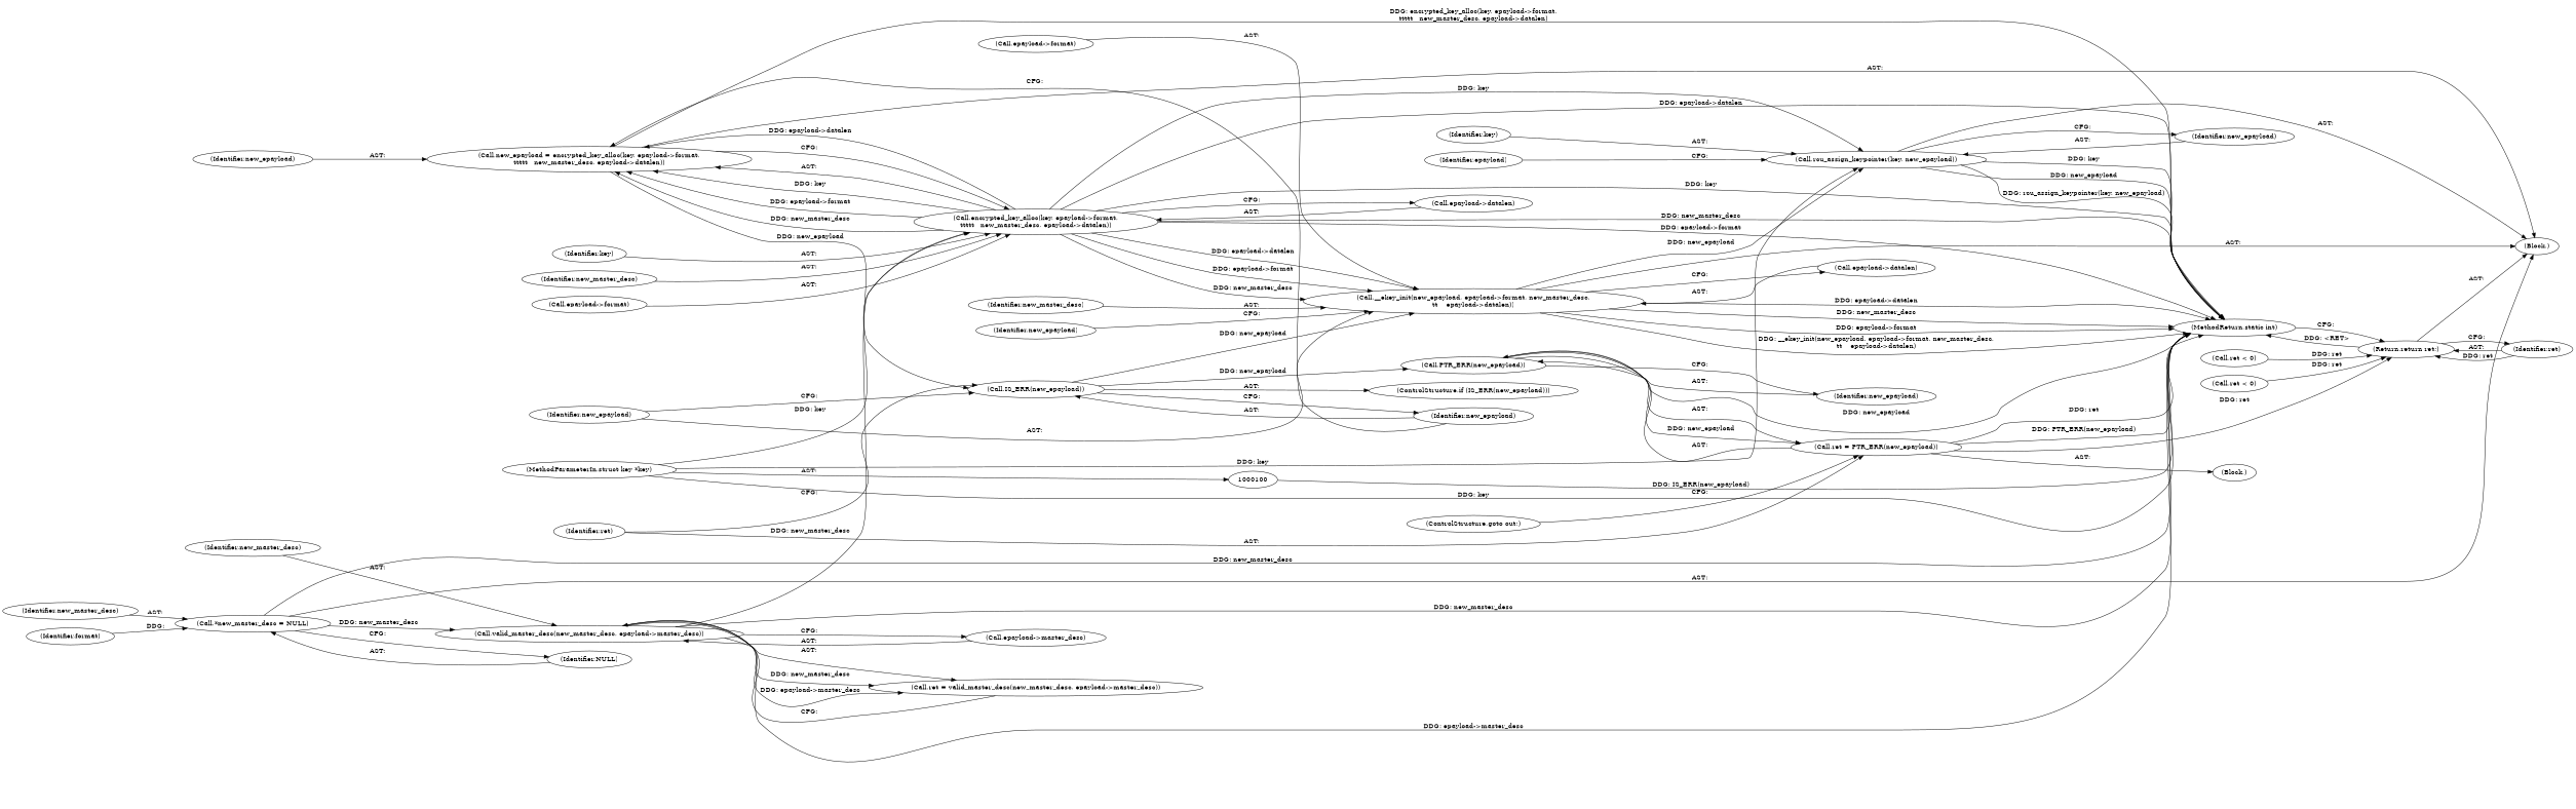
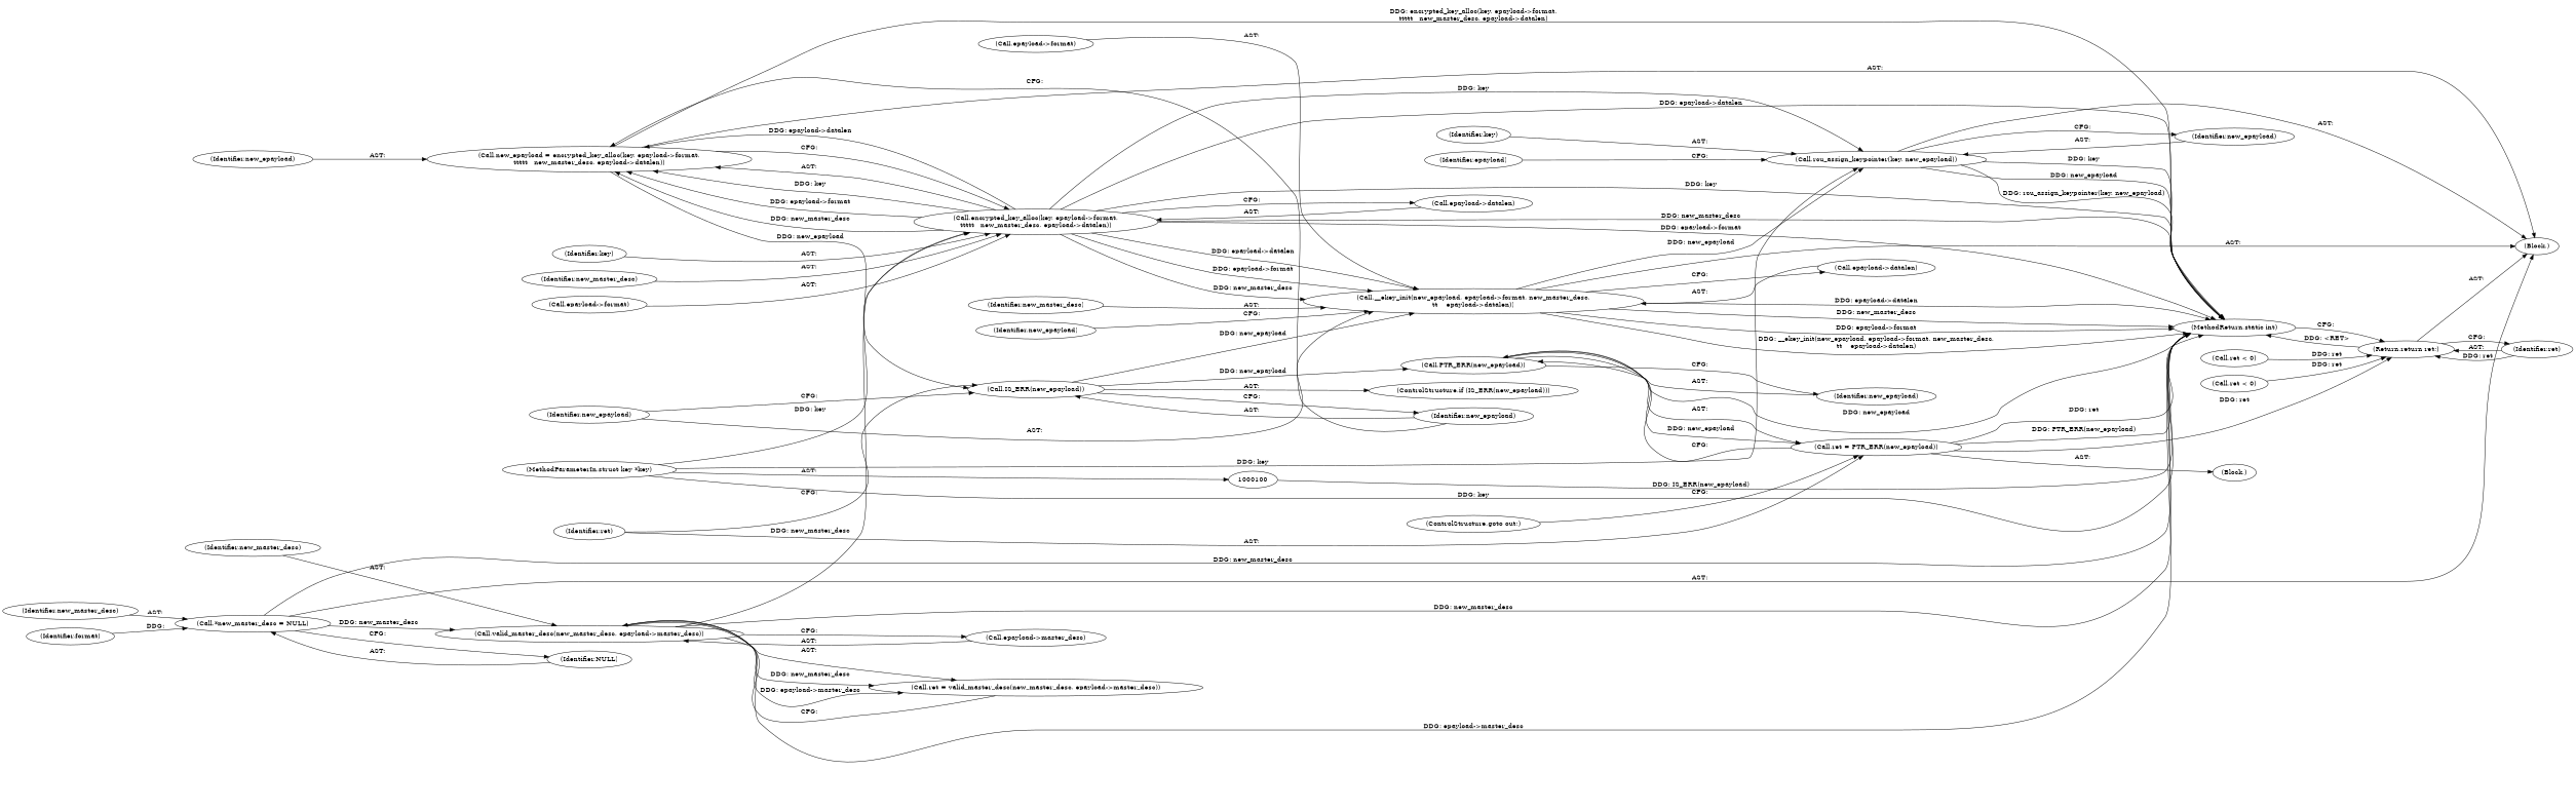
  digraph {
    rankdir=LR
    n1 [label="(Call,new_epayload = encrypted_key_alloc(key, epayload->format,\n\t\t\t\t\t   new_master_desc, epayload->datalen))"]
    n2 [label="(Call,encrypted_key_alloc(key, epayload->format,\n\t\t\t\t\t   new_master_desc, epayload->datalen))"]
    n3 [label="(Call,IS_ERR(new_epayload))"]
    n4 [label="(Block,)"]
    n5 [label="(MethodReturn,static int)"]
    n6 [label="(Call,__ekey_init(new_epayload, epayload->format, new_master_desc,\n\t\t    epayload->datalen))"]
    n7 [label="(Call,rcu_assign_keypointer(key, new_epayload))"]
    n8 [label="(Call,epayload->datalen)"]
    n9 [label="(Call,PTR_ERR(new_epayload))"]
    n10 [label="(ControlStructure,if (IS_ERR(new_epayload)))"]
    n11 [label="(Identifier,new_epayload)"]
    n12 [label="(Return,return ret;)"]
    n13 [label="(Call,epayload->datalen)"]
    n14 [label="(Identifier,new_epayload)"]
    n15 [label="(MethodParameterIn,struct key *key)"]
    1000100
    n17 [label="(Call,valid_master_desc(new_master_desc, epayload->master_desc))"]
    n18 [label="(Call,ret = valid_master_desc(new_master_desc, epayload->master_desc))"]
    n19 [label="(Call,epayload->master_desc)"]
    n20 [label="(Call,*new_master_desc = NULL)"]
    n21 [label="(Identifier,NULL)"]
    n22 [label="(Call,ret = PTR_ERR(new_epayload))"]
    n23 [label="(Identifier,new_epayload)"]
    n24 [label="(Block,)"]
    n25 [label="(Identifier,ret)"]
    n26 [label="(Call,ret < 0)"]
    n27 [label="(Identifier,new_master_desc)"]
    n28 [label="(Call,epayload->format)"]
    n29 [label="(Identifier,key)"]
    n30 [label="(Identifier,new_epayload)"]
    n31 [label="(Identifier,new_epayload)"]
    n32 [label="(Identifier,new_master_desc)"]
    n33 [label="(Call,epayload->format)"]
    n34 [label="(ControlStructure,goto out;)"]
    n35 [label="(Identifier,key)"]
    n36 [label="(Identifier,new_master_desc)"]
    n37 [label="(Identifier,epayload)"]
    n38 [label="(Identifier,new_epayload)"]
    n39 [label="(Identifier,ret)"]
    n40 [label="(Identifier,new_master_desc)"]
    n41 [label="(Identifier,format)"]
    n42 [label="(Call,ret < 0)"]
    n1 -> n2 [label="CFG: "]
    n1 -> n3 [label="DDG: new_epayload"]
    n1 -> n4 [label="AST: "]
    n1 -> n5 [label="DDG: encrypted_key_alloc(key, epayload->format,\n\t\t\t\t\t   new_master_desc, epayload->datalen)"]
    n2 -> n1 [label="AST: "]
    n2 -> n1 [label="DDG: key"]
    n2 -> n1 [label="DDG: epayload->format"]
    n2 -> n1 [label="DDG: new_master_desc"]
    n2 -> n1 [label="DDG: epayload->datalen"]
    n2 -> n5 [label="DDG: epayload->datalen"]
    n2 -> n5 [label="DDG: key"]
    n2 -> n5 [label="DDG: new_master_desc"]
    n2 -> n5 [label="DDG: epayload->format"]
    n2 -> n6 [label="DDG: epayload->format"]
    n2 -> n6 [label="DDG: new_master_desc"]
    n2 -> n6 [label="DDG: epayload->datalen"]
    n2 -> n7 [label="DDG: key"]
    n2 -> n8 [label="CFG: "]
    n3 -> n6 [label="DDG: new_epayload"]
    n3 -> n9 [label="DDG: new_epayload"]
    n3 -> n10 [label="AST: "]
    n3 -> n11 [label="CFG: "]
    n5 -> n12 [label="CFG: "]
    n6 -> n4 [label="AST: "]
    n6 -> n5 [label="DDG: epayload->datalen"]
    n6 -> n5 [label="DDG: new_master_desc"]
    n6 -> n5 [label="DDG: epayload->format"]
    n6 -> n5 [label="DDG: __ekey_init(new_epayload, epayload->format, new_master_desc,\n\t\t    epayload->datalen)"]
    n6 -> n7 [label="DDG: new_epayload"]
    n6 -> n13 [label="CFG: "]
    n7 -> n4 [label="AST: "]
    n7 -> n5 [label="DDG: key"]
    n7 -> n5 [label="DDG: new_epayload"]
    n7 -> n5 [label="DDG: rcu_assign_keypointer(key, new_epayload)"]
    n7 -> n14 [label="CFG: "]
    n8 -> n2 [label="AST: "]
    n9 -> n5 [label="DDG: new_epayload"]
    n9 -> n22 [label="AST: "]
    n9 -> n22 [label="DDG: new_epayload"]
    n9 -> n23 [label="CFG: "]
    n11 -> n1 [label="CFG: "]
    n11 -> n3 [label="AST: "]
    n12 -> n4 [label="AST: "]
    n12 -> n5 [label="DDG: <RET>"]
    n12 -> n25 [label="CFG: "]
    n13 -> n6 [label="AST: "]
    n14 -> n7 [label="AST: "]
    n15 -> n2 [label="DDG: key"]
    n15 -> n5 [label="DDG: key"]
    n15 -> n7 [label="DDG: key"]
    n15 -> 1000100 [label="AST: "]
    1000100 -> n5 [label="DDG: IS_ERR(new_epayload)"]
    n17 -> n2 [label="DDG: new_master_desc"]
    n17 -> n5 [label="DDG: epayload->master_desc"]
    n17 -> n5 [label="DDG: new_master_desc"]
    n17 -> n18 [label="AST: "]
    n17 -> n18 [label="DDG: new_master_desc"]
    n17 -> n18 [label="DDG: epayload->master_desc"]
    n17 -> n19 [label="CFG: "]
    n18 -> n17 [label="CFG: "]
    n19 -> n17 [label="AST: "]
    n20 -> n4 [label="AST: "]
    n20 -> n5 [label="DDG: new_master_desc"]
    n20 -> n17 [label="DDG: new_master_desc"]
    n20 -> n21 [label="CFG: "]
    n21 -> n20 [label="AST: "]
    n22 -> n5 [label="DDG: ret"]
    n22 -> n5 [label="DDG: PTR_ERR(new_epayload)"]
-   n22 -> n9 [label="AST: "]
+   n22 -> n9 [label="CFG: "]
    n22 -> n12 [label="DDG: ret"]
    n22 -> n24 [label="AST: "]
    n23 -> n9 [label="AST: "]
    n25 -> n12 [label="AST: "]
    n25 -> n12 [label="DDG: ret"]
    n26 -> n12 [label="DDG: ret"]
    n27 -> n20 [label="AST: "]
    n28 -> n6 [label="AST: "]
    n29 -> n2 [label="AST: "]
    n30 -> n1 [label="AST: "]
    n31 -> n3 [label="CFG: "]
    n31 -> n6 [label="AST: "]
    n32 -> n2 [label="AST: "]
    n33 -> n2 [label="AST: "]
    n34 -> n22 [label="CFG: "]
    n35 -> n7 [label="AST: "]
    n36 -> n6 [label="AST: "]
    n37 -> n7 [label="CFG: "]
    n38 -> n6 [label="CFG: "]
    n39 -> n3 [label="CFG: "]
    n39 -> n22 [label="AST: "]
    n40 -> n17 [label="AST: "]
    n41 -> n20 [label="DDG: "]
    n42 -> n12 [label="DDG: ret"]
  }
